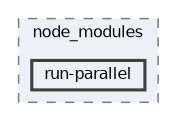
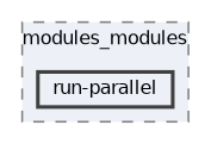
  digraph {
    compound=true
    n1 [color=grey25 fillcolor="#edf0f7" fontname=Helvetica fontsize=10 height=0.2 label="run-parallel" shape=box style="filled,bold" width=0.4]
    subgraph cluster_1 {
      bgcolor="#edf0f7"
      fontname=Helvetica
      fontsize=10
-     label=node_modules
+     label=modules_modules
      pencolor=grey50
      style="filled,dashed"
      n1
    }
  }
